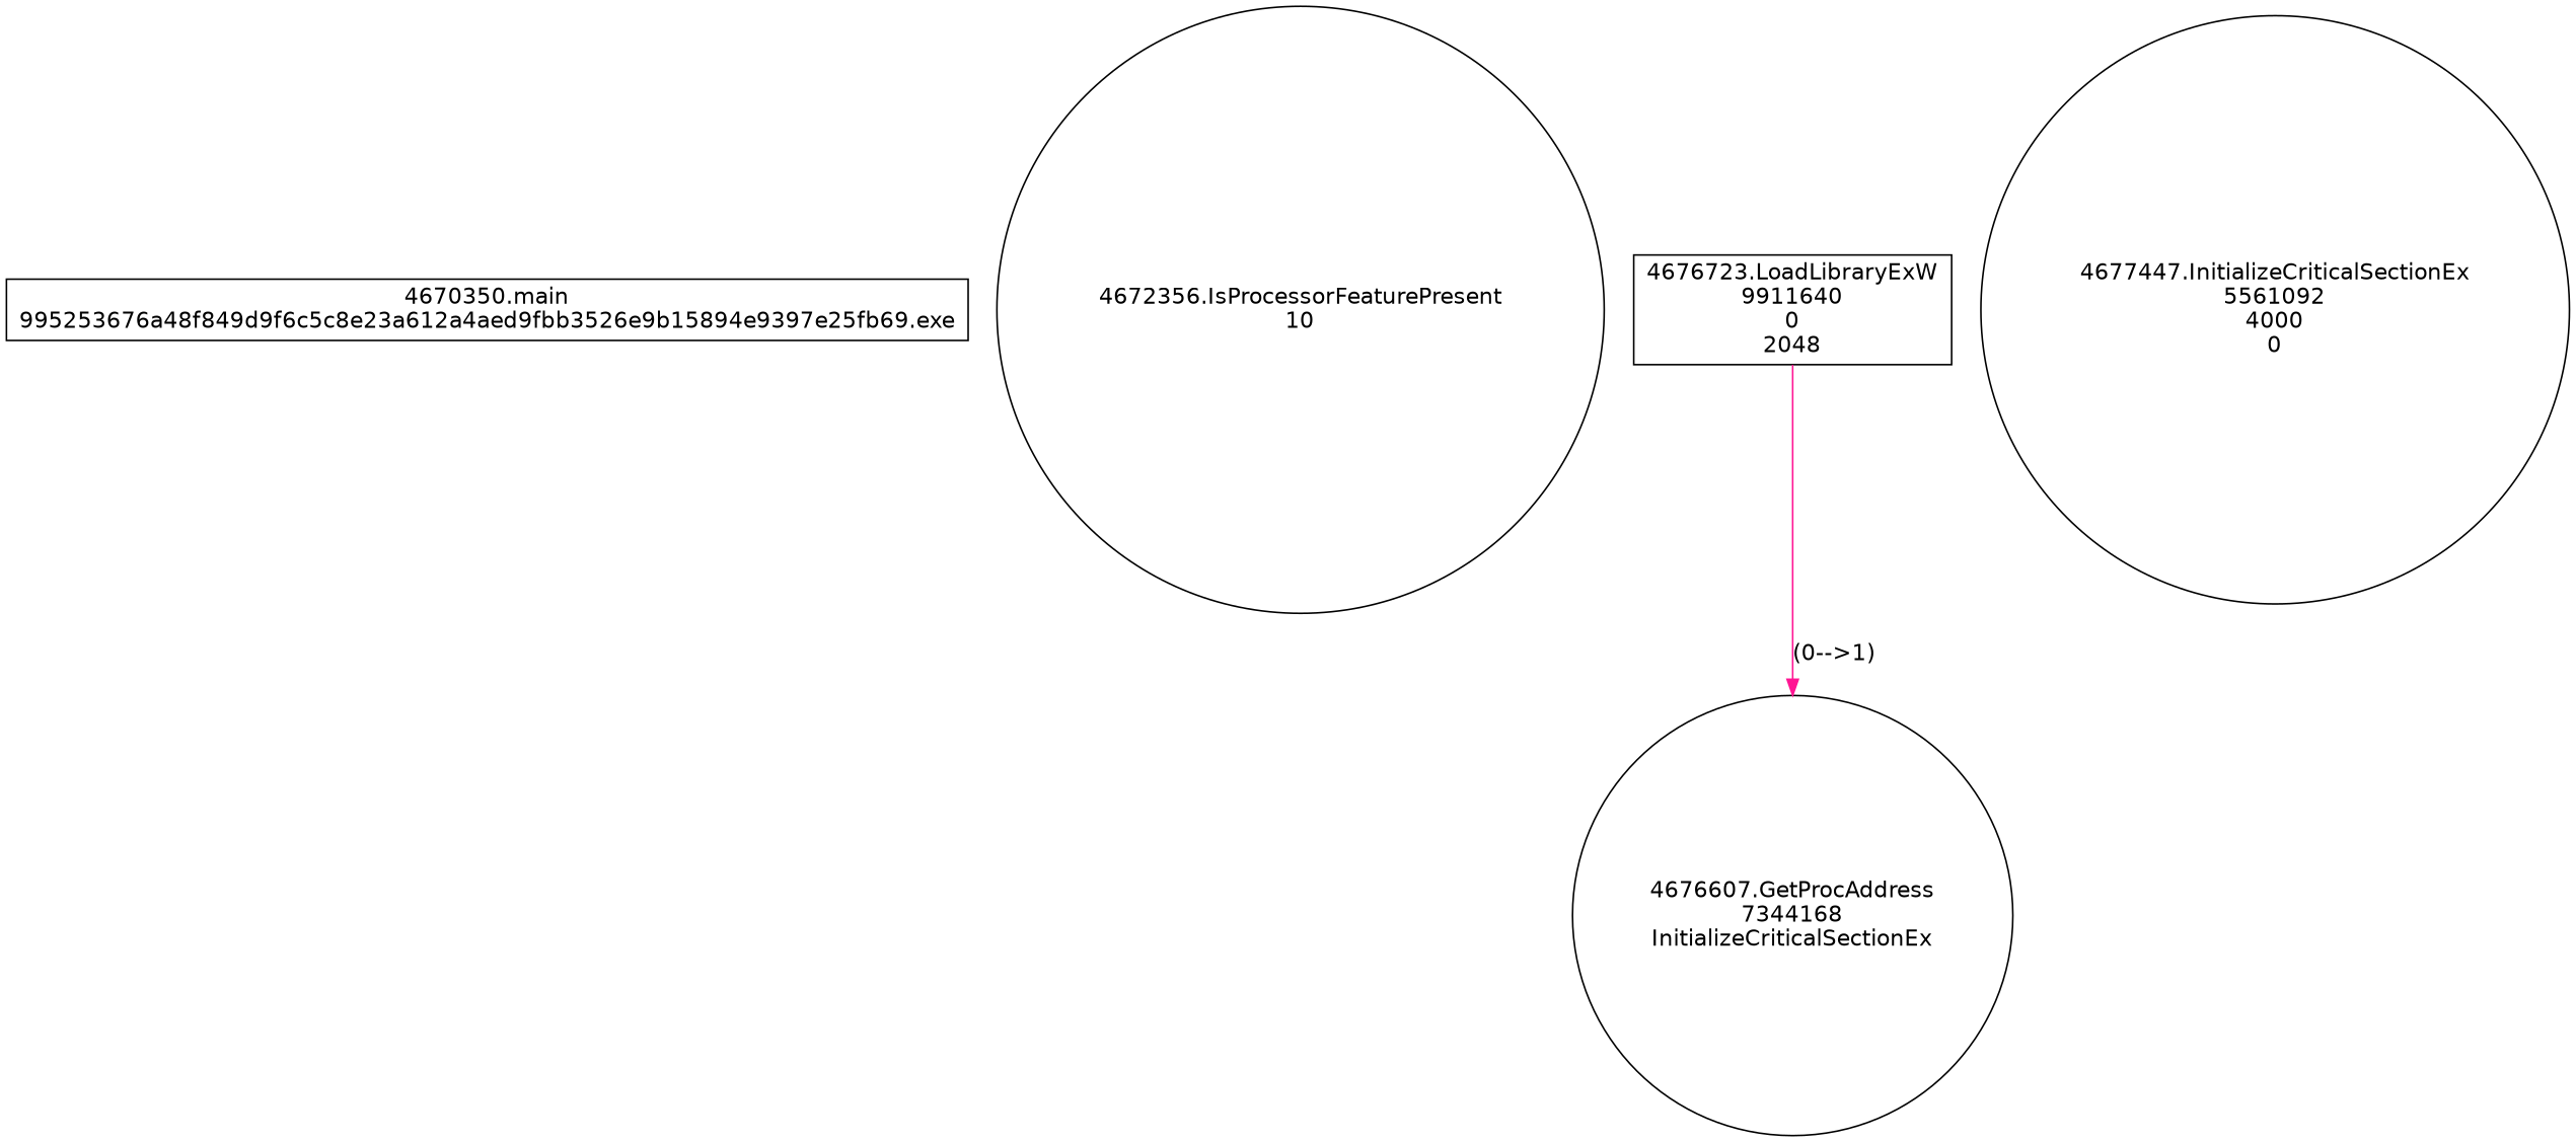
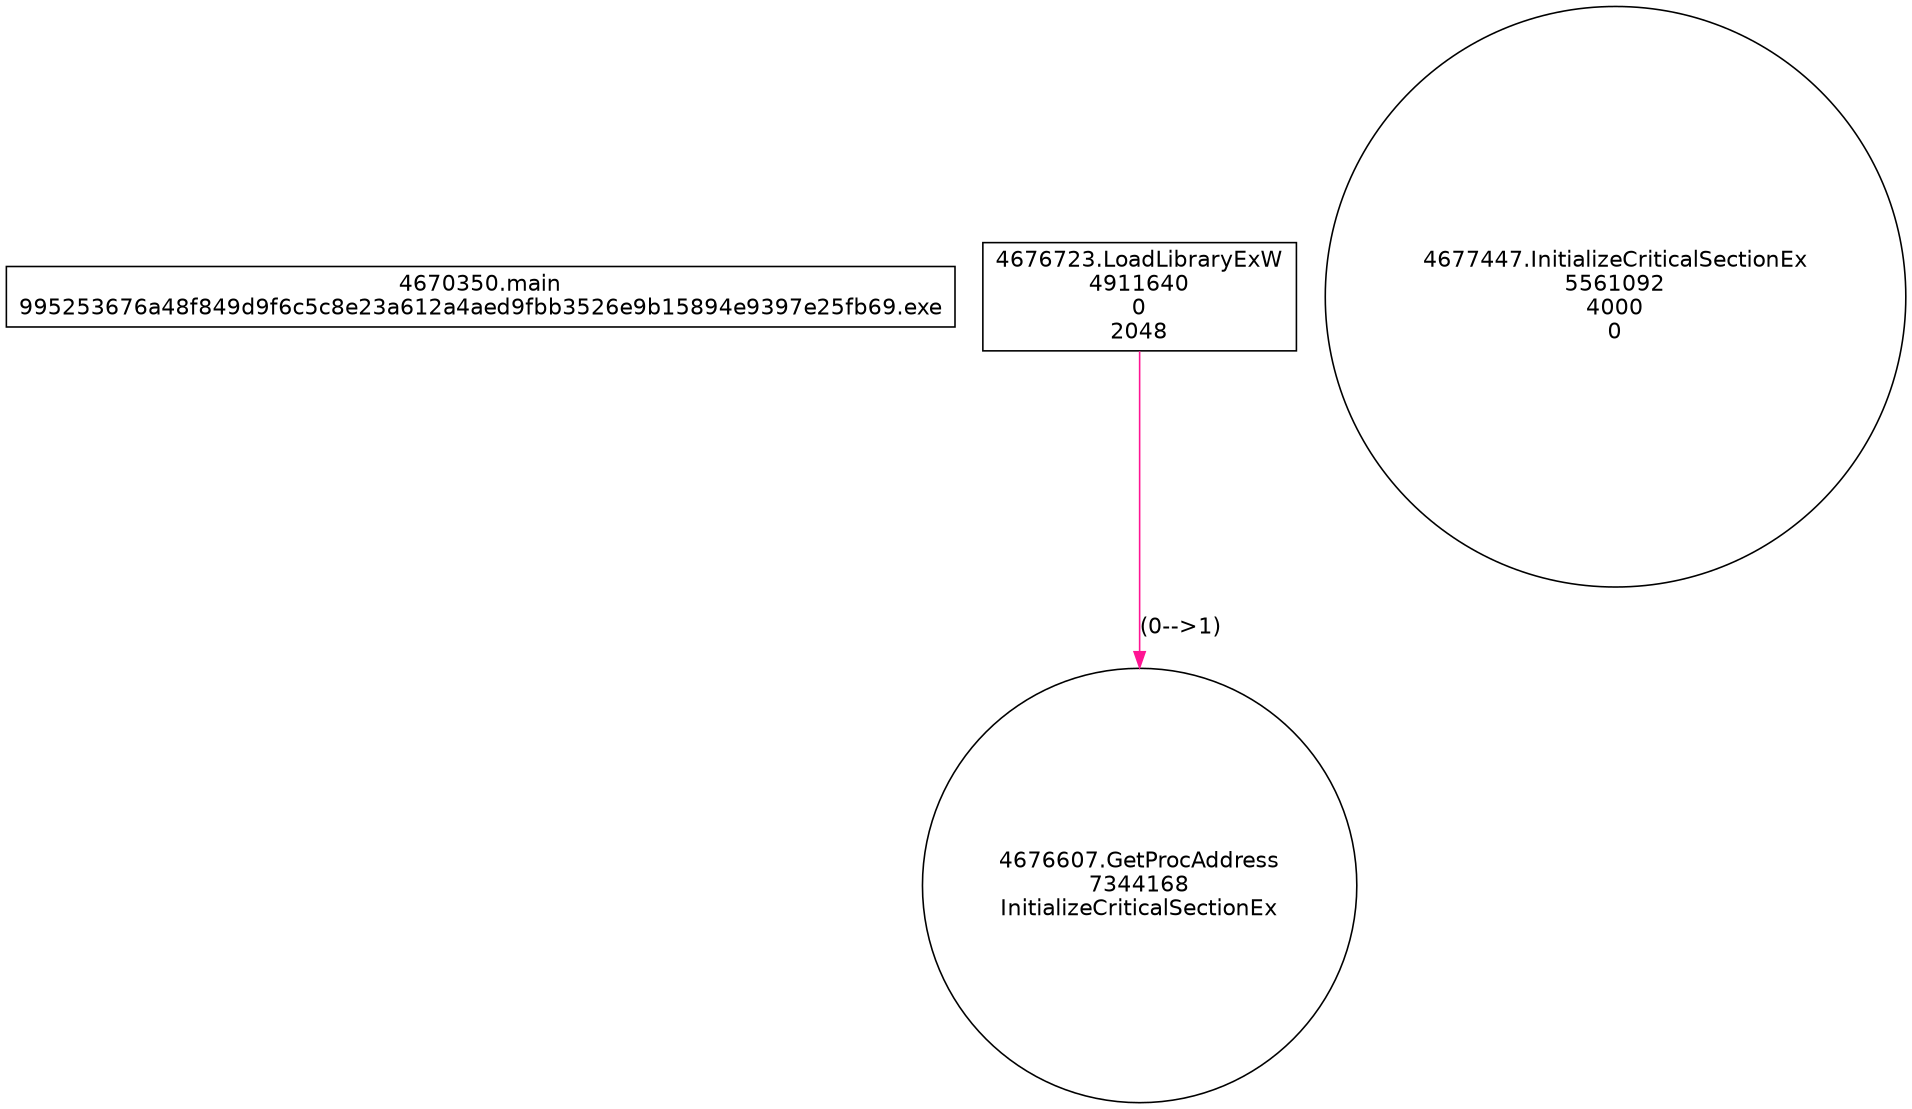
  digraph {
    fontname="DejaVu Sans"
    node [shape=circle fontname="DejaVu Sans"]
    n1 [label="4670350.main\n995253676a48f849d9f6c5c8e23a612a4aed9fbb3526e9b15894e9397e25fb69.exe" shape=box]
-   n2 [label="4672356.IsProcessorFeaturePresent\n10"]
-   n3 [label="4676723.LoadLibraryExW\n9911640\n0\n2048" shape=box]
+   n3 [label="4676723.LoadLibraryExW\n4911640\n0\n2048" shape=box]
    n4 [label="4676607.GetProcAddress\n7344168\nInitializeCriticalSectionEx"]
    n5 [label="4677447.InitializeCriticalSectionEx\n5561092\n4000\n0"]
    n3 -> n4 [label="(0-->1)" color=deeppink fontname="DejaVu Sans"]
  }
